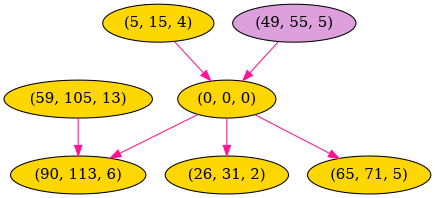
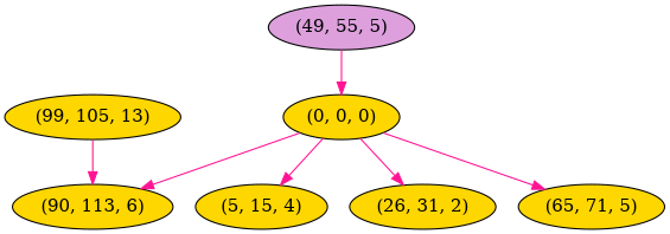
  digraph {
    node [fillcolor=gold style=filled]
    edge [color=deeppink]
    "(0, 0, 0)"
    "(5, 15, 4)"
    n3 [label="(26, 31, 2)"]
    "(65, 71, 5)"
    "(90, 113, 6)"
    "(49, 55, 5)" [fillcolor=plum]
-   "(99, 105, 13)" [label="(59, 105, 13)"]
-   "(5, 15, 4)" -> "(0, 0, 0)"
+   "(99, 105, 13)"
+   "(0, 0, 0)" -> "(5, 15, 4)"
    "(0, 0, 0)" -> n3
    "(0, 0, 0)" -> "(65, 71, 5)"
    "(0, 0, 0)" -> "(90, 113, 6)"
    "(49, 55, 5)" -> "(0, 0, 0)"
    "(99, 105, 13)" -> "(90, 113, 6)"
  }
